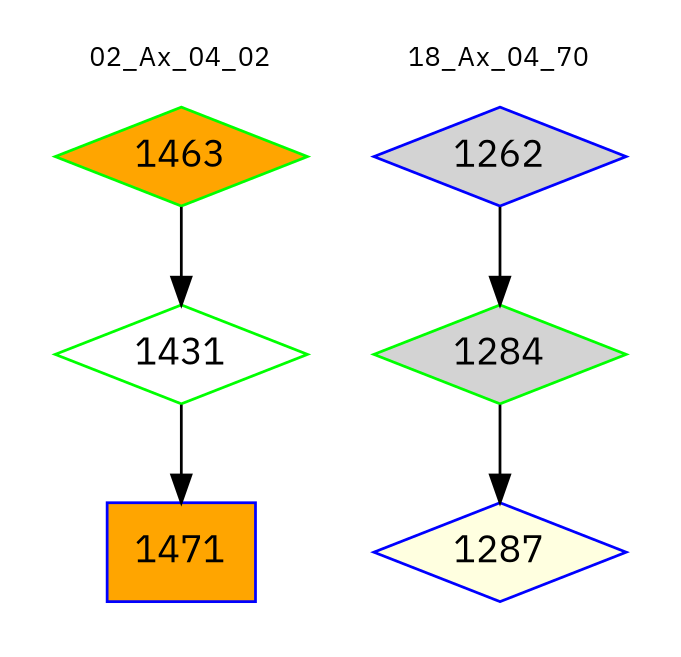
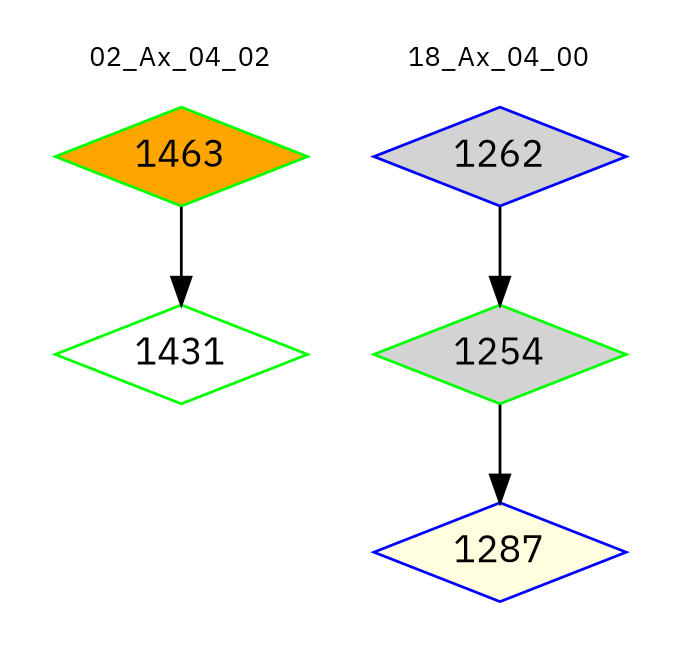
  digraph {
    fontname="IBM Plex Sans"
    node [color=green fillcolor=orange fontname="IBM Plex Sans" shape=diamond style=filled]
    edge [color=black fontname="IBM Plex Sans"]
    n1 [label=1463]
    n2 [fillcolor=white label=1431]
-   n3 [color=blue label=1471 shape=box]
    n4 [color=blue fillcolor=lightgrey label=1262]
-   n5 [fillcolor=lightgrey label=1284]
+   n5 [fillcolor=lightgrey label=1254]
    n6 [color=blue fillcolor=lightyellow label=1287]
    subgraph cluster_1 {
      color=white
      fontsize=10
      label="02_Ax_04_02"
      n1
      n2
-     n3
    }
    subgraph cluster_2 {
      color=white
      fontsize=10
-     label="18_Ax_04_70"
+     label="18_Ax_04_00"
      n4
      n5
      n6
    }
    n1 -> n2
-   n2 -> n3
    n4 -> n5
    n5 -> n6
  }
